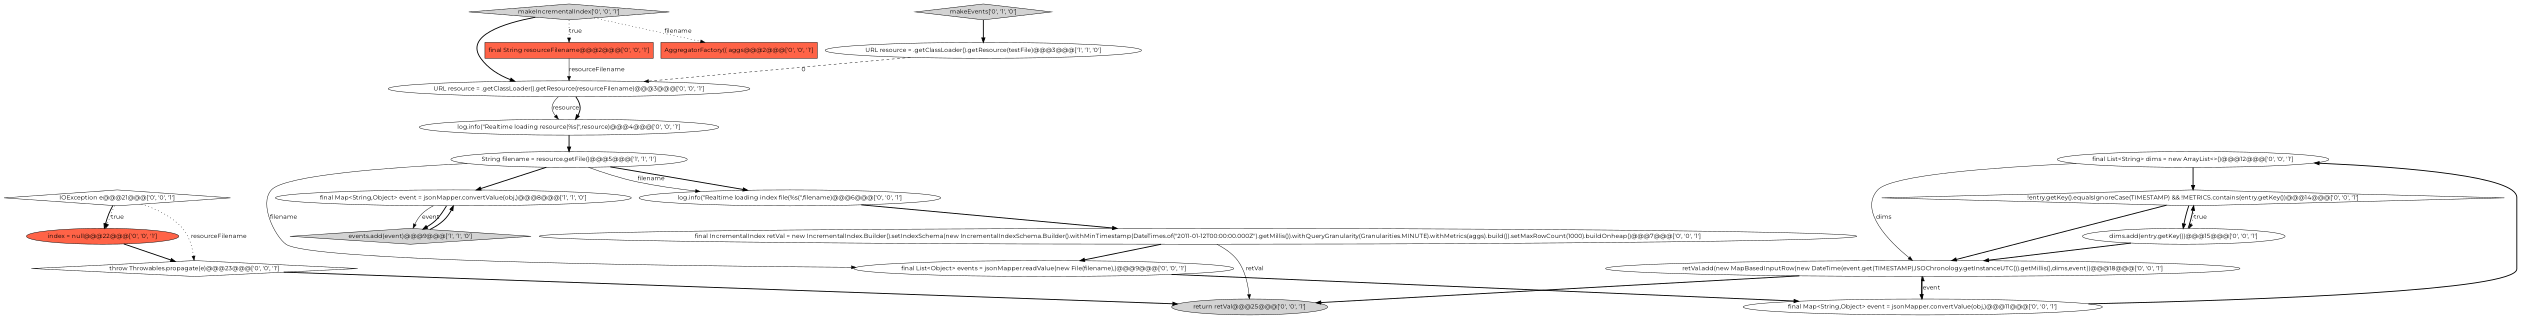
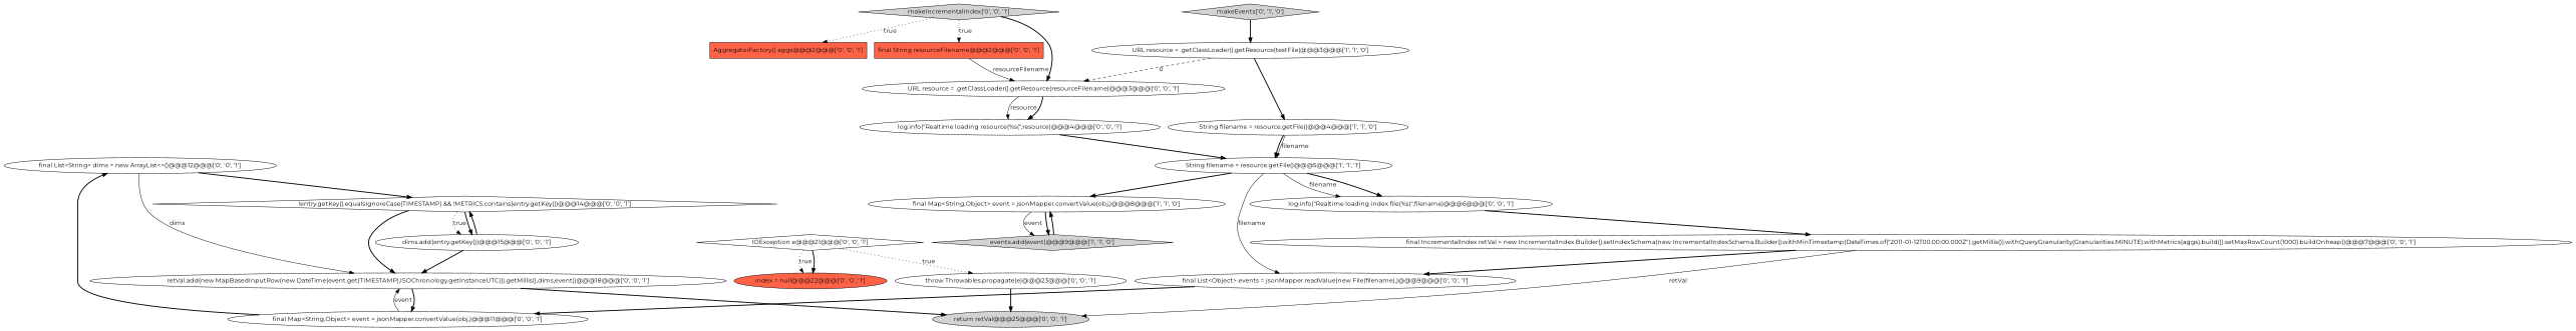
  digraph {
    fontname=Montserrat
    node [fillcolor=white fontname=Montserrat shape=ellipse style=filled]
    edge [fontname=Montserrat style=bold]
    n1 [label="final List<String> dims = new ArrayList<>()@@@12@@@['0', '0', '1']"]
    n2 [label="!entry.getKey().equalsIgnoreCase(TIMESTAMP) && !METRICS.contains(entry.getKey())@@@14@@@['0', '0', '1']" shape=diamond]
    n3 [label="retVal.add(new MapBasedInputRow(new DateTime(event.get(TIMESTAMP),ISOChronology.getInstanceUTC()).getMillis(),dims,event))@@@18@@@['0', '0', '1']"]
    n4 [label="dims.add(entry.getKey())@@@15@@@['0', '0', '1']"]
    n5 [fillcolor=lightgray label="return retVal@@@25@@@['0', '0', '1']"]
    n6 [label="final Map<String,Object> event = jsonMapper.convertValue(obj,)@@@11@@@['0', '0', '1']"]
    n7 [fillcolor=tomato label="final String resourceFilename@@@2@@@['0', '0', '1']" shape=box]
    n8 [label="URL resource = .getClassLoader().getResource(resourceFilename)@@@3@@@['0', '0', '1']"]
    n9 [label="log.info(\"Realtime loading resource(%s(\",resource)@@@4@@@['0', '0', '1']"]
    n10 [fillcolor=lightgray label="makeIncrementalIndex['0', '0', '1']" shape=diamond]
    n11 [fillcolor=tomato label="AggregatorFactory(( aggs@@@2@@@['0', '0', '1']" shape=box]
-   n12 [label="throw Throwables.propagate(e)@@@23@@@['0', '0', '1']" shape=diamond]
+   n12 [label="throw Throwables.propagate(e)@@@23@@@['0', '0', '1']"]
    n13 [label="URL resource = .getClassLoader().getResource(testFile)@@@3@@@['1', '1', '0']"]
+   n14 [label="String filename = resource.getFile()@@@4@@@['1', '1', '0']"]
    n15 [label="String filename = resource.getFile()@@@5@@@['1', '1', '1']"]
    n16 [label="final Map<String,Object> event = jsonMapper.convertValue(obj,)@@@8@@@['1', '1', '0']"]
    n17 [label="final List<Object> events = jsonMapper.readValue(new File(filename),)@@@9@@@['0', '0', '1']"]
    n18 [label="log.info(\"Realtime loading index file(%s(\",filename)@@@6@@@['0', '0', '1']"]
    n19 [fillcolor=lightgray label="events.add(event)@@@9@@@['1', '1', '0']" shape=diamond]
    n20 [label="IOException e@@@21@@@['0', '0', '1']" shape=diamond]
    n21 [fillcolor=tomato label="index = null@@@22@@@['0', '0', '1']"]
    n22 [label="final IncrementalIndex retVal = new IncrementalIndex.Builder().setIndexSchema(new IncrementalIndexSchema.Builder().withMinTimestamp(DateTimes.of(\"2011-01-12T00:00:00.000Z\").getMillis()).withQueryGranularity(Granularities.MINUTE).withMetrics(aggs).build()).setMaxRowCount(1000).buildOnheap()@@@7@@@['0', '0', '1']"]
    n23 [fillcolor=lightgray label="makeEvents['0', '1', '0']" shape=diamond]
    n1 -> n2
    n1 -> n3 [label=dims style=solid]
    n2 -> n3
    n2 -> n4 [label=true style=dotted]
    n2 -> n4
    n3 -> n5
    n3 -> n6
    n4 -> n2
    n4 -> n3
    n6 -> n1
    n6 -> n3 [label=event style=solid]
    n7 -> n8 [label=resourceFilename style=solid]
    n8 -> n9 [label=resource style=solid]
    n8 -> n9
    n9 -> n15
    n10 -> n7 [label=true style=dotted]
    n10 -> n8
-   n10 -> n11 [label=filename style=dotted]
+   n10 -> n11 [label=true style=dotted]
    n12 -> n5
    n13 -> n8 [label=0 style=dashed]
+   n13 -> n14
+   n14 -> n15 [label=filename style=solid]
+   n14 -> n15
    n15 -> n16
    n15 -> n17 [label=filename style=solid]
    n15 -> n18
    n15 -> n18 [label=filename style=solid]
    n16 -> n19 [label=event style=solid]
    n16 -> n19
    n17 -> n6
    n18 -> n22
    n19 -> n16
-   n20 -> n12 [label=resourceFilename style=dotted]
+   n20 -> n12 [label=true style=dotted]
    n20 -> n21
    n20 -> n21 [label=true style=dotted]
-   n21 -> n12
    n22 -> n5 [label=retVal style=solid]
    n22 -> n17
    n23 -> n13
  }
